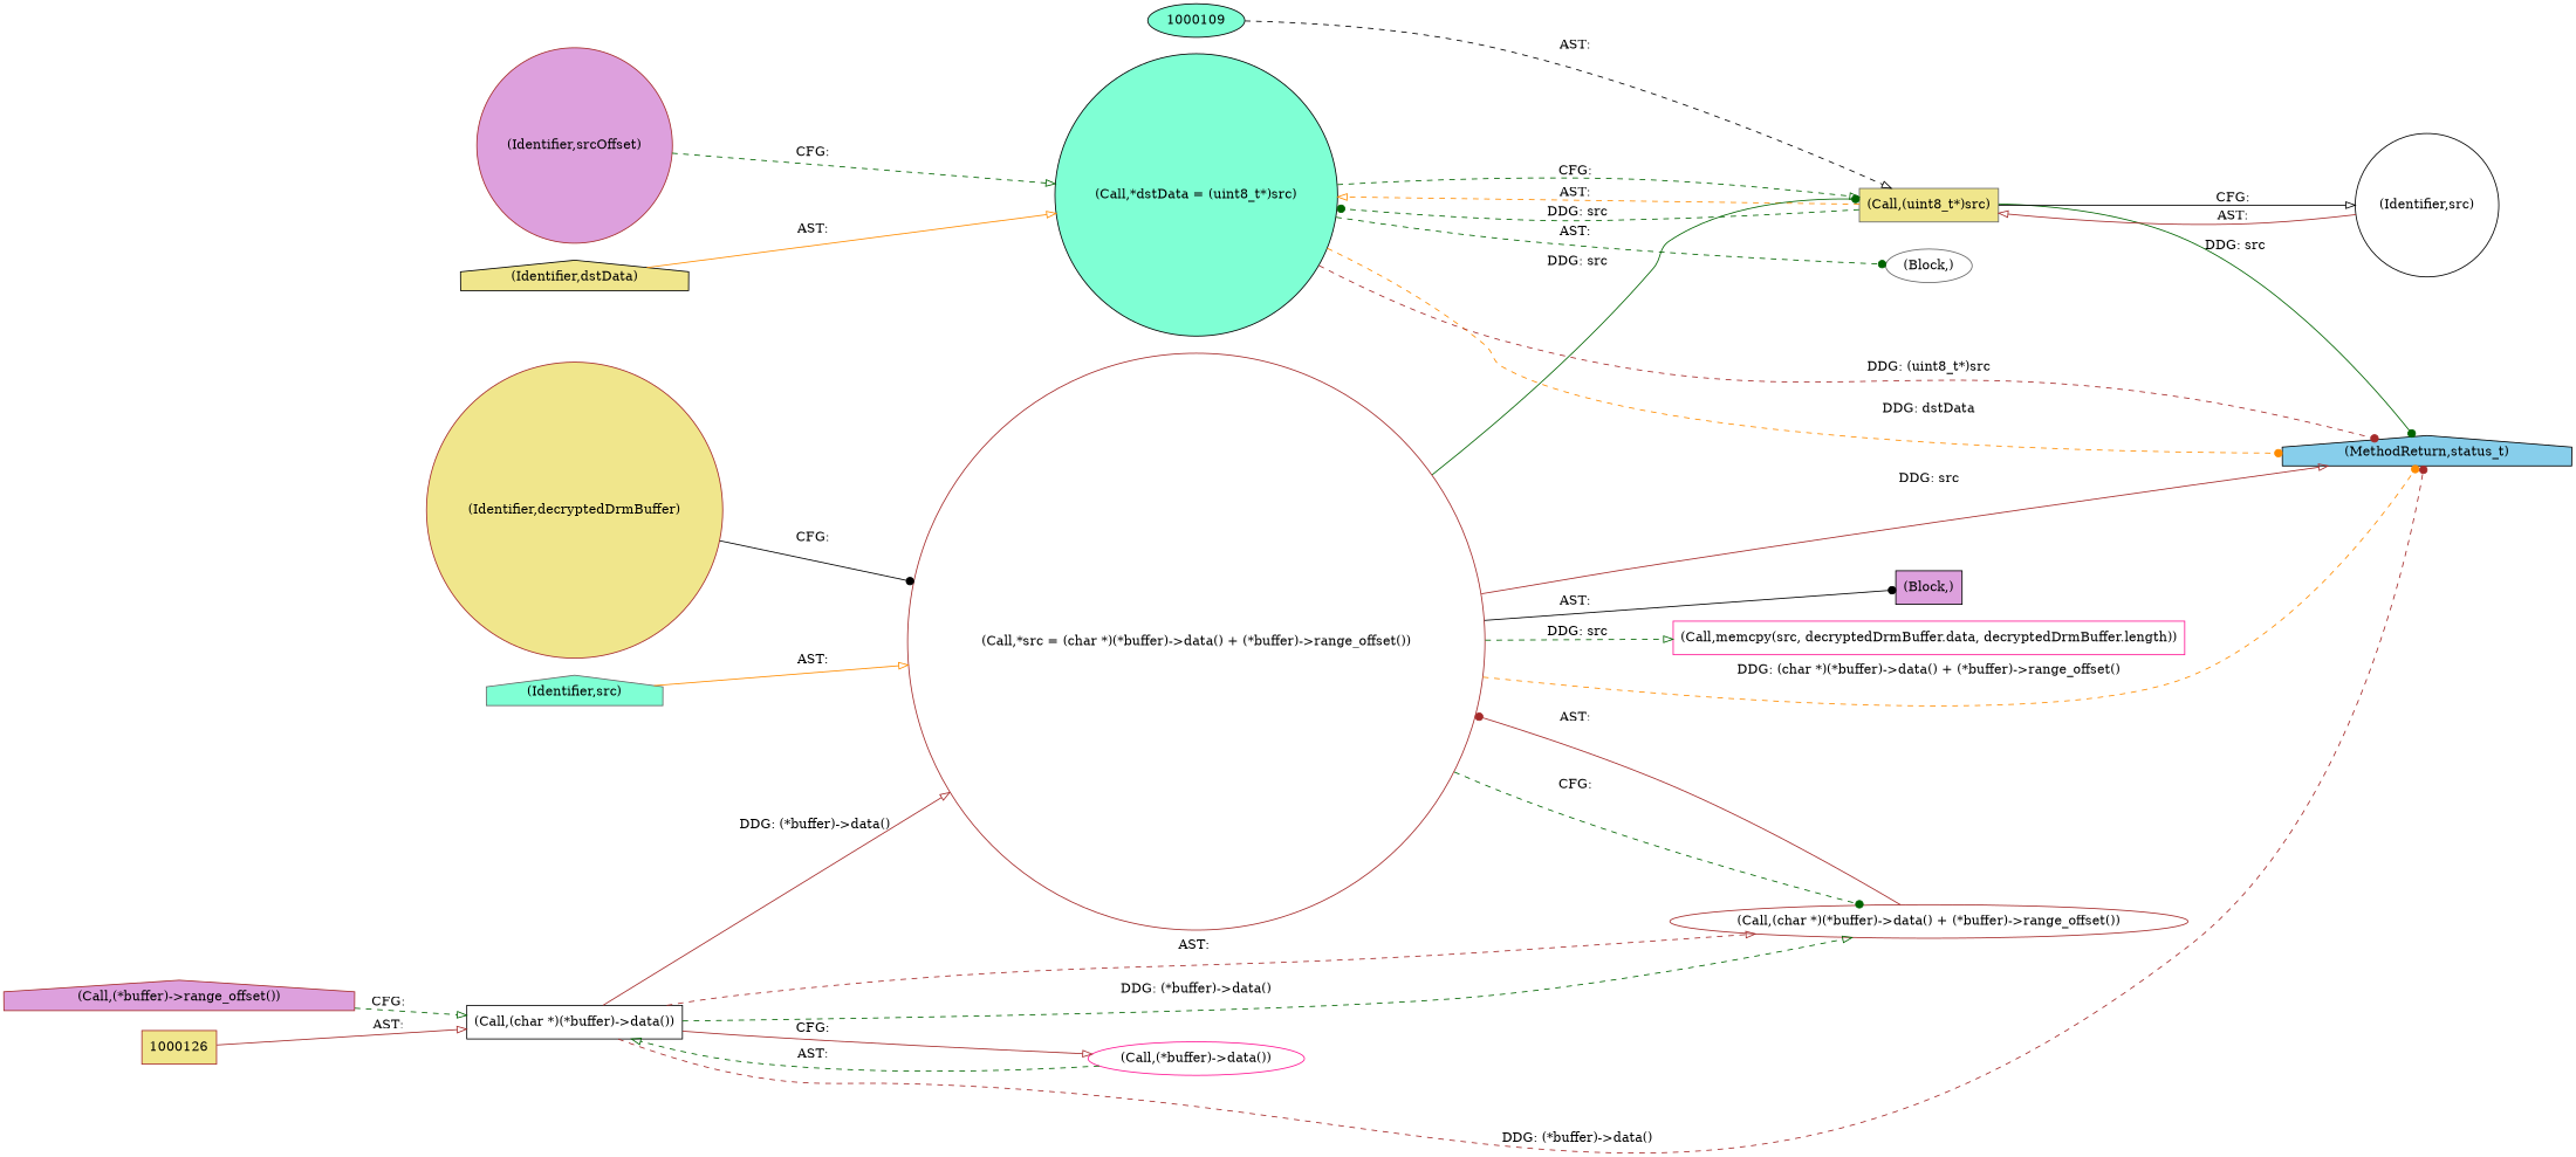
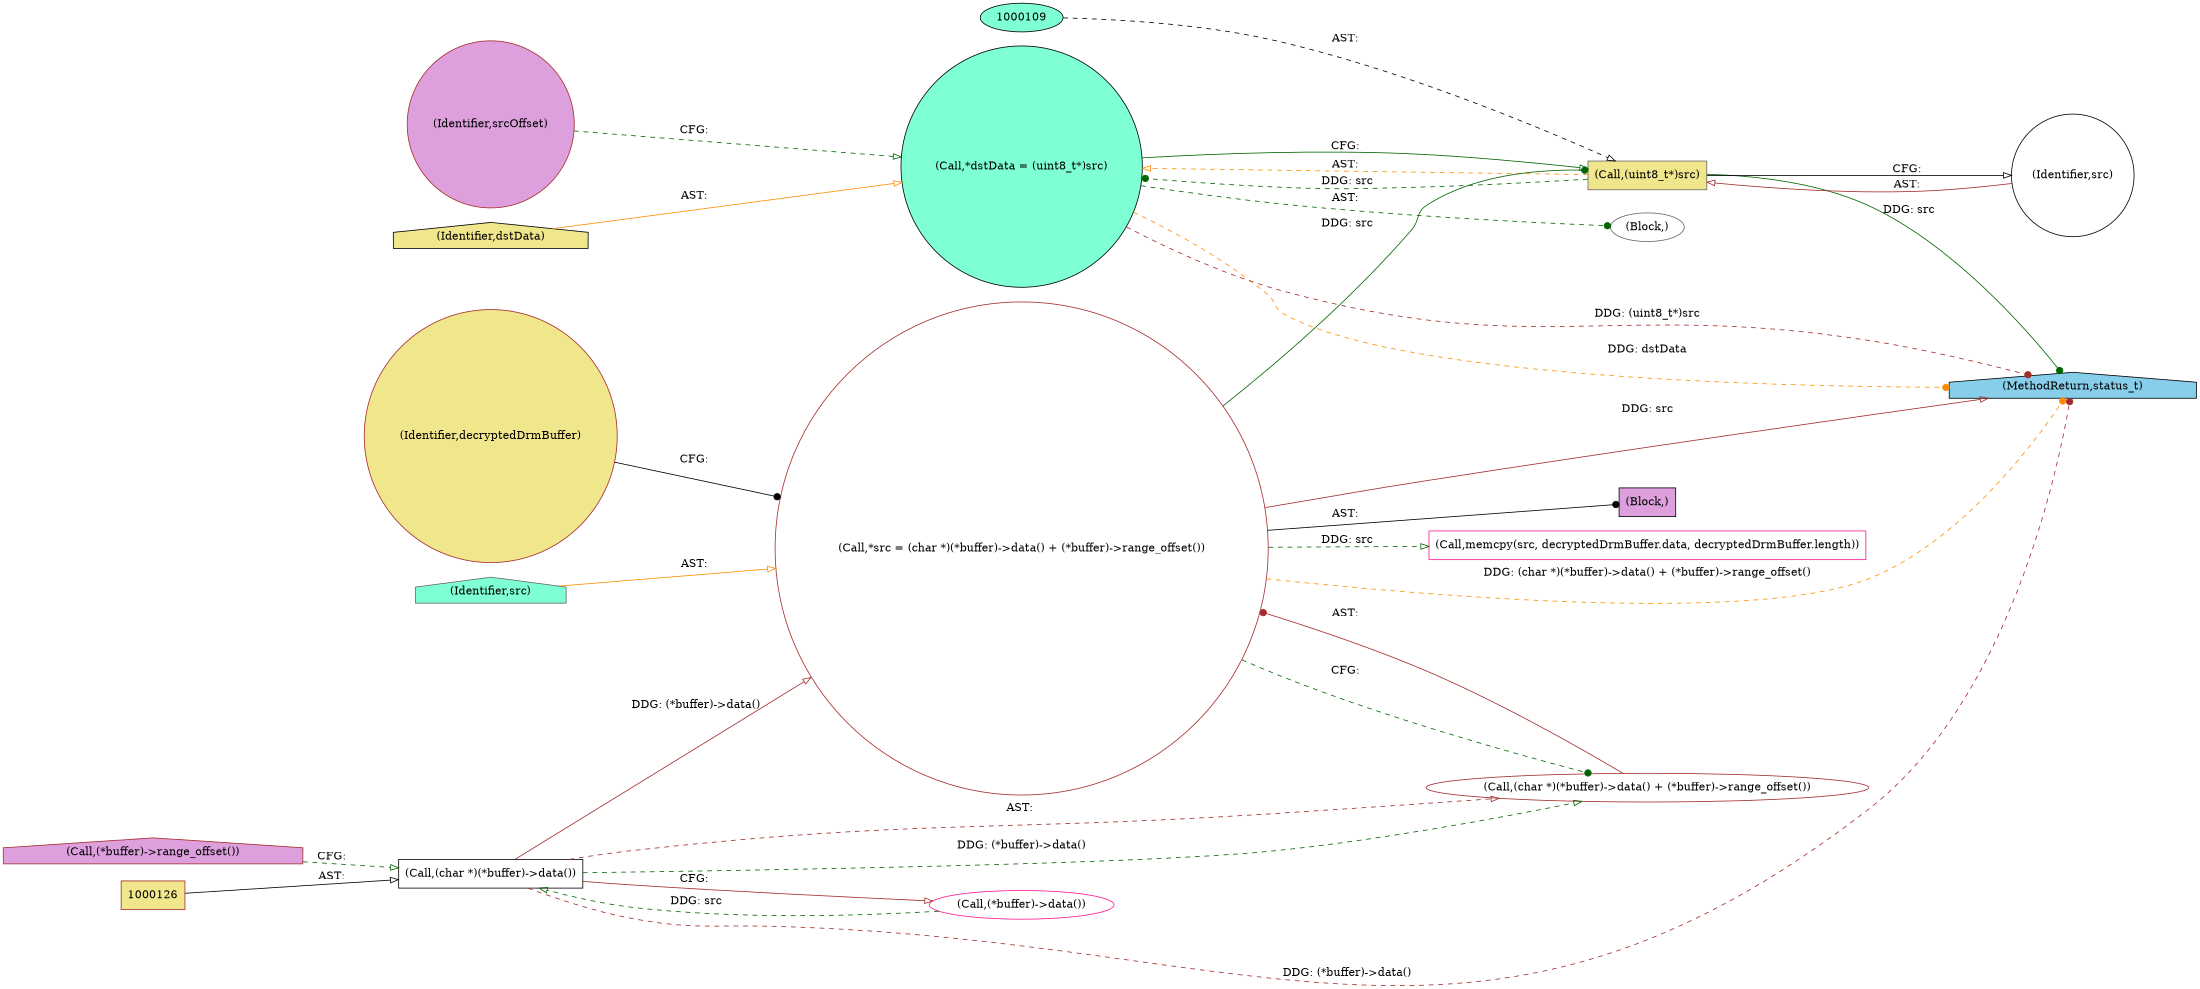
  digraph {
    rankdir=LR
    node [color=black fillcolor=white shape=circle style=filled]
    edge [arrowhead=onormal color=darkgreen style=dashed]
    n1 [fillcolor=aquamarine label="(Call,*dstData = (uint8_t*)src)"]
    n2 [color=gray40 fillcolor=khaki label="(Call,(uint8_t*)src)" shape=box]
    n3 [fillcolor=skyblue label="(MethodReturn,status_t)" shape=house]
    n4 [color=gray40 label="(Block,)" shape=ellipse]
    n5 [label="(Identifier,src)"]
    n6 [color=brown label="(Call,*src = (char *)(*buffer)->data() + (*buffer)->range_offset())"]
    n7 [color=deeppink label="(Call,memcpy(src, decryptedDrmBuffer.data, decryptedDrmBuffer.length))" shape=box]
    n8 [fillcolor=plum label="(Block,)" shape=box]
    n9 [color=brown label="(Call,(char *)(*buffer)->data() + (*buffer)->range_offset())" shape=ellipse]
    n10 [label="(Call,(char *)(*buffer)->data())" shape=box]
    n11 [color=deeppink label="(Call,(*buffer)->data())" shape=ellipse]
    n12 [color=brown fillcolor=plum label="(Identifier,srcOffset)"]
    n13 [color=brown fillcolor=plum label="(Call,(*buffer)->range_offset())" shape=house]
    n14 [fillcolor=khaki label="(Identifier,dstData)" shape=house]
    n15 [color=brown fillcolor=khaki label="(Identifier,decryptedDrmBuffer)"]
    n16 [color=gray40 fillcolor=aquamarine label="(Identifier,src)" shape=house]
    n17 [fillcolor=aquamarine label=1000109 shape=ellipse]
    1000126 [color=brown fillcolor=khaki shape=box]
-   n1 -> n2 [label="CFG: "]
+   n1 -> n2 [label="CFG: " style=solid]
    n1 -> n3 [arrowhead=dot color=darkorange label="DDG: dstData"]
    n1 -> n3 [arrowhead=dot color=brown label="DDG: (uint8_t*)src"]
    n1 -> n4 [arrowhead=dot label="AST: "]
    n2 -> n1 [color=darkorange label="AST: "]
    n2 -> n1 [arrowhead=dot label="DDG: src"]
    n2 -> n3 [arrowhead=dot label="DDG: src" style=solid]
    n2 -> n5 [color=black label="CFG: " style=solid]
    n5 -> n2 [color=brown label="AST: " style=solid]
    n6 -> n2 [arrowhead=dot label="DDG: src" style=solid]
    n6 -> n3 [color=brown label="DDG: src" style=solid]
    n6 -> n3 [arrowhead=dot color=darkorange label="DDG: (char *)(*buffer)->data() + (*buffer)->range_offset()"]
    n6 -> n7 [label="DDG: src"]
    n6 -> n8 [arrowhead=dot color=black label="AST: " style=solid]
    n6 -> n9 [arrowhead=dot label="CFG: "]
    n9 -> n6 [arrowhead=dot color=brown label="AST: " style=solid]
    n10 -> n3 [arrowhead=dot color=brown label="DDG: (*buffer)->data()"]
    n10 -> n6 [color=brown label="DDG: (*buffer)->data()" style=solid]
    n10 -> n9 [color=brown label="AST: "]
    n10 -> n9 [label="DDG: (*buffer)->data()"]
    n10 -> n11 [color=brown label="CFG: " style=solid]
-   n11 -> n10 [label="AST: "]
+   n11 -> n10 [label="DDG: src"]
    n12 -> n1 [label="CFG: "]
    n13 -> n10 [label="CFG: "]
    n14 -> n1 [color=darkorange label="AST: " style=solid]
    n15 -> n6 [arrowhead=dot color=black label="CFG: " style=solid]
    n16 -> n6 [color=darkorange label="AST: " style=solid]
    n17 -> n2 [color=black label="AST: "]
-   1000126 -> n10 [color=brown label="AST: " style=solid]
+   1000126 -> n10 [color=black label="AST: " style=solid]
  }
